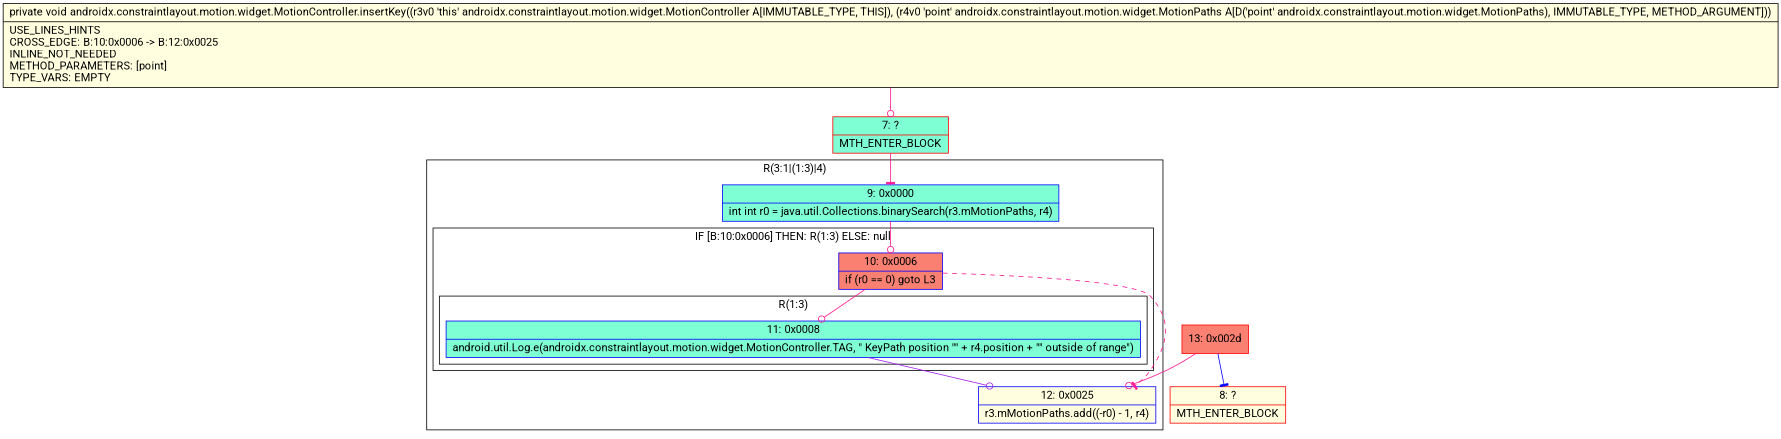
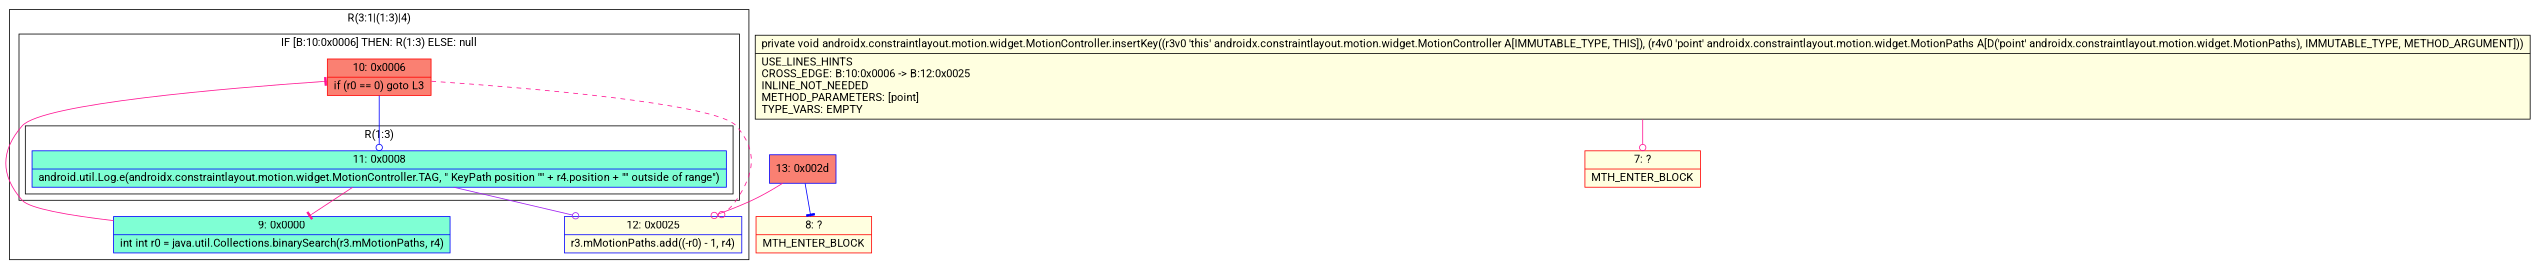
  digraph {
    fontname=Roboto
    node [color=blue fillcolor=lightyellow fontname=Roboto shape=record style=filled]
    edge [arrowhead=odot color=deeppink fontname=Roboto]
    n1 [fillcolor=aquamarine label="{11\:\ 0x0008|android.util.Log.e(androidx.constraintlayout.motion.widget.MotionController.TAG, \" KeyPath position \"\" + r4.position + \"\" outside of range\")\l}"]
-   n2 [fillcolor=salmon label="{10\:\ 0x0006|if (r0 == 0) goto L3\l}"]
+   n2 [color=red fillcolor=salmon label="{10\:\ 0x0006|if (r0 == 0) goto L3\l}"]
    n3 [fillcolor=aquamarine label="{9\:\ 0x0000|int int r0 = java.util.Collections.binarySearch(r3.mMotionPaths, r4)\l}"]
    n4 [label="{12\:\ 0x0025|r3.mMotionPaths.add((\-r0) \- 1, r4)\l}"]
-   n5 [color=red fillcolor=salmon label="{13\:\ 0x002d}"]
+   n5 [fillcolor=salmon label="{13\:\ 0x002d}"]
    n6 [color=red label="{8\:\ ?|MTH_ENTER_BLOCK\l}"]
-   n7 [color=red fillcolor=aquamarine label="{7\:\ ?|MTH_ENTER_BLOCK\l}"]
+   n7 [color=red label="{7\:\ ?|MTH_ENTER_BLOCK\l}"]
    n8 [label="{private void androidx.constraintlayout.motion.widget.MotionController.insertKey((r3v0 'this' androidx.constraintlayout.motion.widget.MotionController A[IMMUTABLE_TYPE, THIS]), (r4v0 'point' androidx.constraintlayout.motion.widget.MotionPaths A[D('point' androidx.constraintlayout.motion.widget.MotionPaths), IMMUTABLE_TYPE, METHOD_ARGUMENT]))  | USE_LINES_HINTS\lCROSS_EDGE: B:10:0x0006 \-\> B:12:0x0025\lINLINE_NOT_NEEDED\lMETHOD_PARAMETERS: [point]\lTYPE_VARS: EMPTY\l}" color=""]
    subgraph cluster_1 {
      label="R(3:1|(1:3)|4)"
      n3
      n4
      subgraph cluster_2 {
        label="IF [B:10:0x0006] THEN: R(1:3) ELSE: null"
        n2
        subgraph cluster_3 {
          label="R(1:3)"
          n1
        }
      }
    }
    n1 -> n4 [color=purple]
-   n2 -> n1
-   n2 -> n4 [arrowhead=tee style=dashed]
-   n3 -> n2
+   n2 -> n1 [color=blue]
+   n2 -> n4 [style=dashed]
+   n3 -> n2 [arrowhead=tee]
    n5 -> n4
    n5 -> n6 [arrowhead=tee color=blue]
-   n7 -> n3 [arrowhead=tee]
+   n1 -> n3 [arrowhead=tee]
    n8 -> n7
  }
